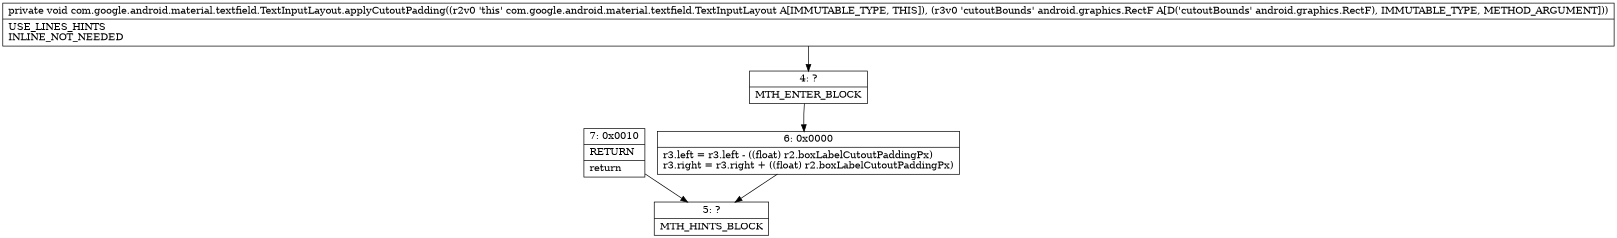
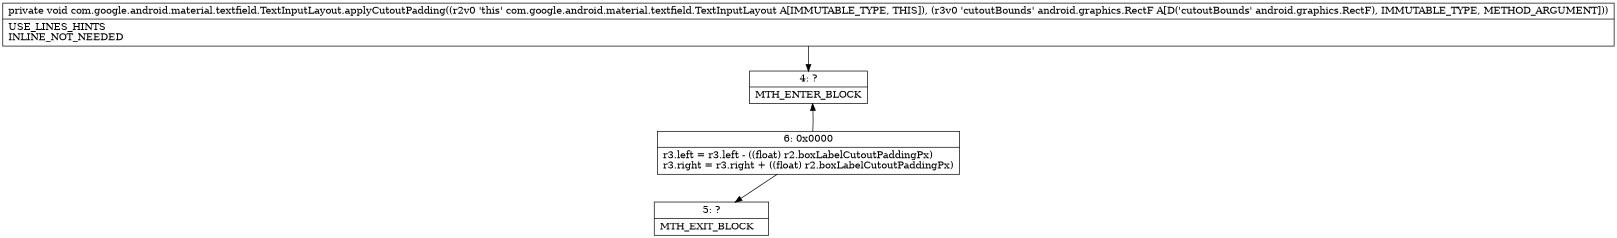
  digraph {
    node [shape=record]
    n1 [label="{4\:\ ?|MTH_ENTER_BLOCK\l}"]
    n2 [label="{6\:\ 0x0000|r3.left = r3.left \- ((float) r2.boxLabelCutoutPaddingPx)\lr3.right = r3.right + ((float) r2.boxLabelCutoutPaddingPx)\l}"]
-   n3 [label="{5\:\ ?|MTH_HINTS_BLOCK\l}"]
-   n4 [label="{7\:\ 0x0010|RETURN\l|return\l}"]
+   n3 [label="{5\:\ ?|MTH_EXIT_BLOCK\l}"]
    n5 [label="{private void com.google.android.material.textfield.TextInputLayout.applyCutoutPadding((r2v0 'this' com.google.android.material.textfield.TextInputLayout A[IMMUTABLE_TYPE, THIS]), (r3v0 'cutoutBounds' android.graphics.RectF A[D('cutoutBounds' android.graphics.RectF), IMMUTABLE_TYPE, METHOD_ARGUMENT]))  | USE_LINES_HINTS\lINLINE_NOT_NEEDED\l}"]
-   n1 -> n2
+   n2 -> n1
    n2 -> n3
-   n4 -> n3
    n5 -> n1
  }
